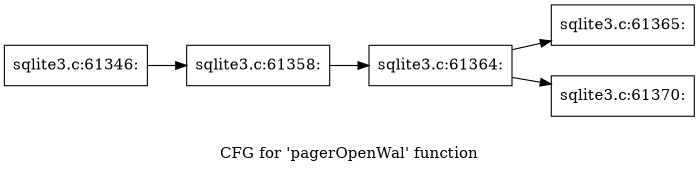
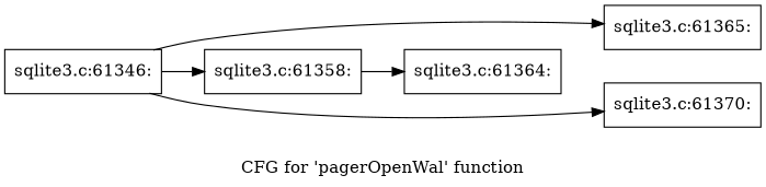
  digraph {
    label="CFG for 'pagerOpenWal' function"
    rankdir=LR
    node [shape=record]
    n1 [label="{sqlite3.c:61346:}"]
    n2 [label="{sqlite3.c:61358:}"]
    n3 [label="{sqlite3.c:61364:}"]
    n4 [label="{sqlite3.c:61365:}"]
    n5 [label="{sqlite3.c:61370:}"]
    n1 -> n2
    n2 -> n3
-   n3 -> n4
-   n3 -> n5
+   n1 -> n4
+   n1 -> n5
  }
